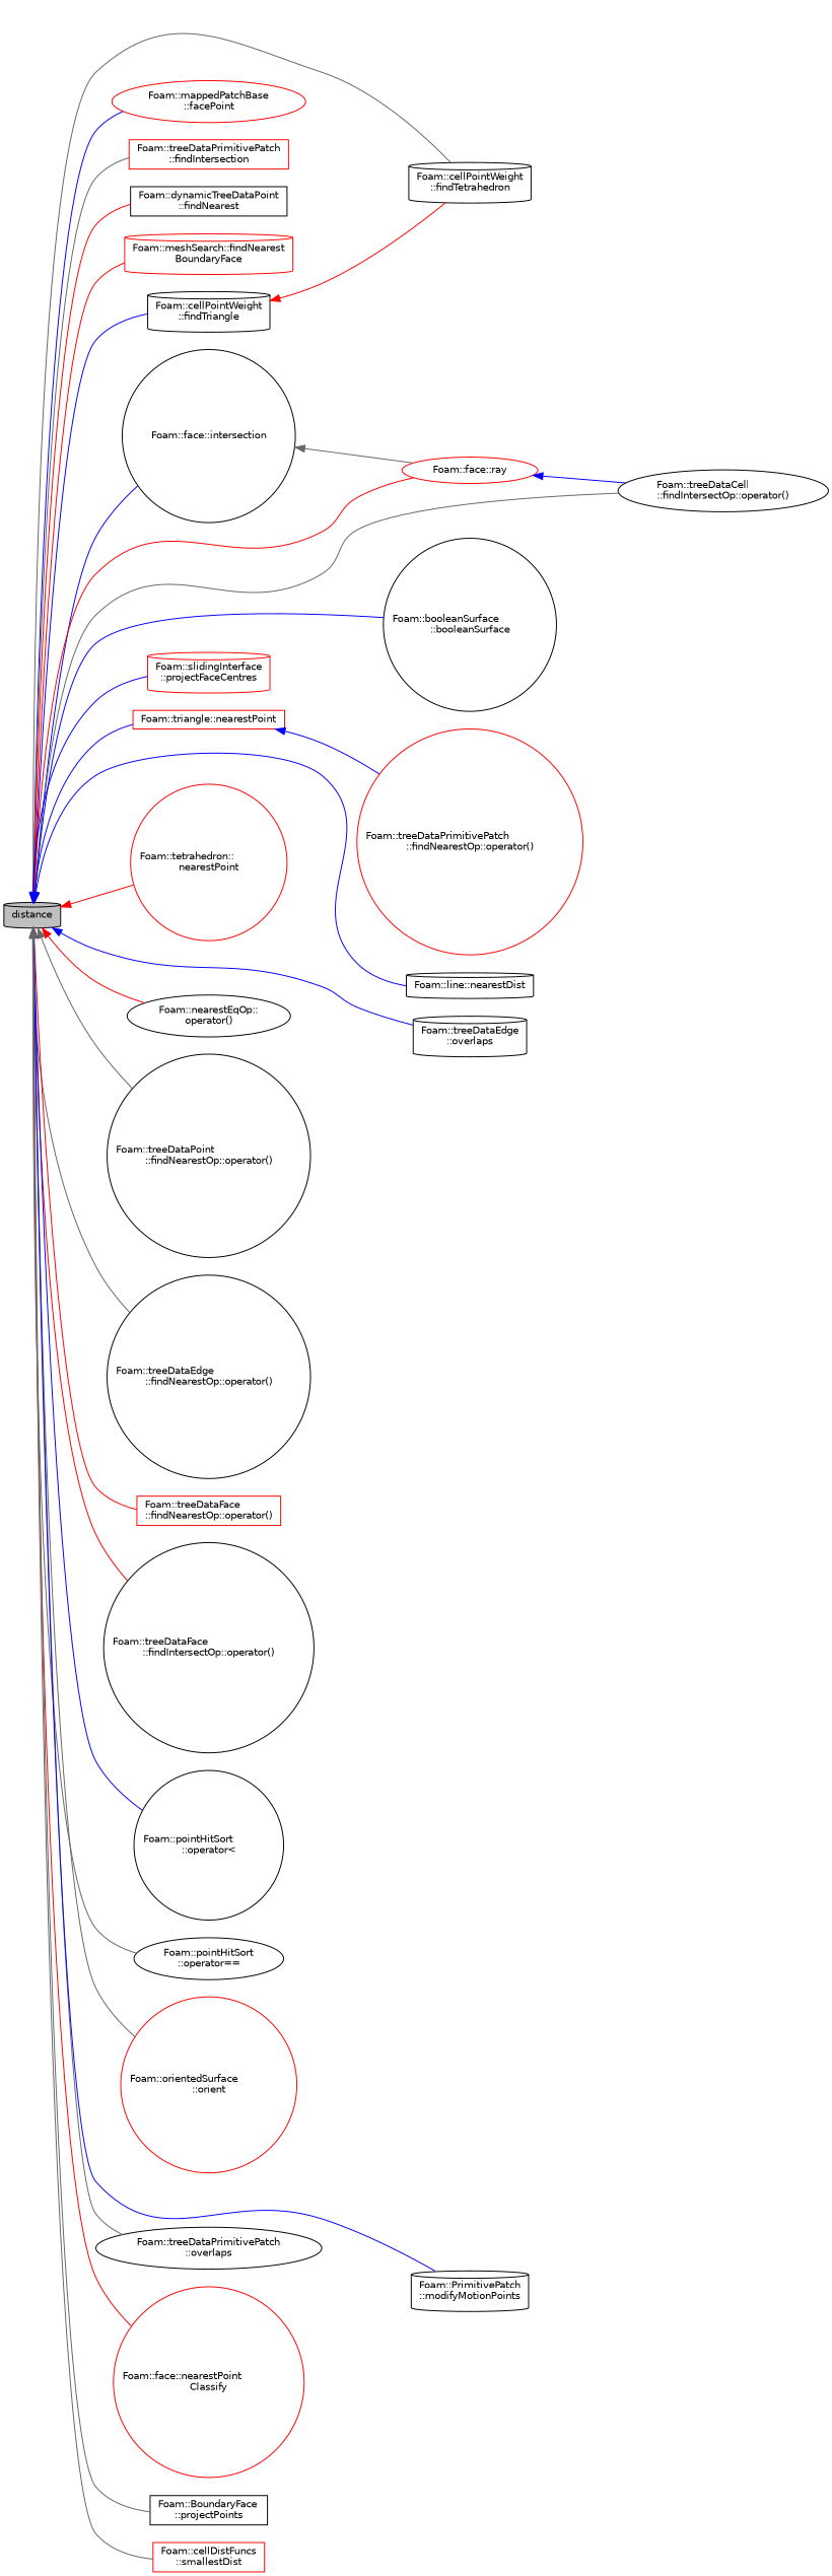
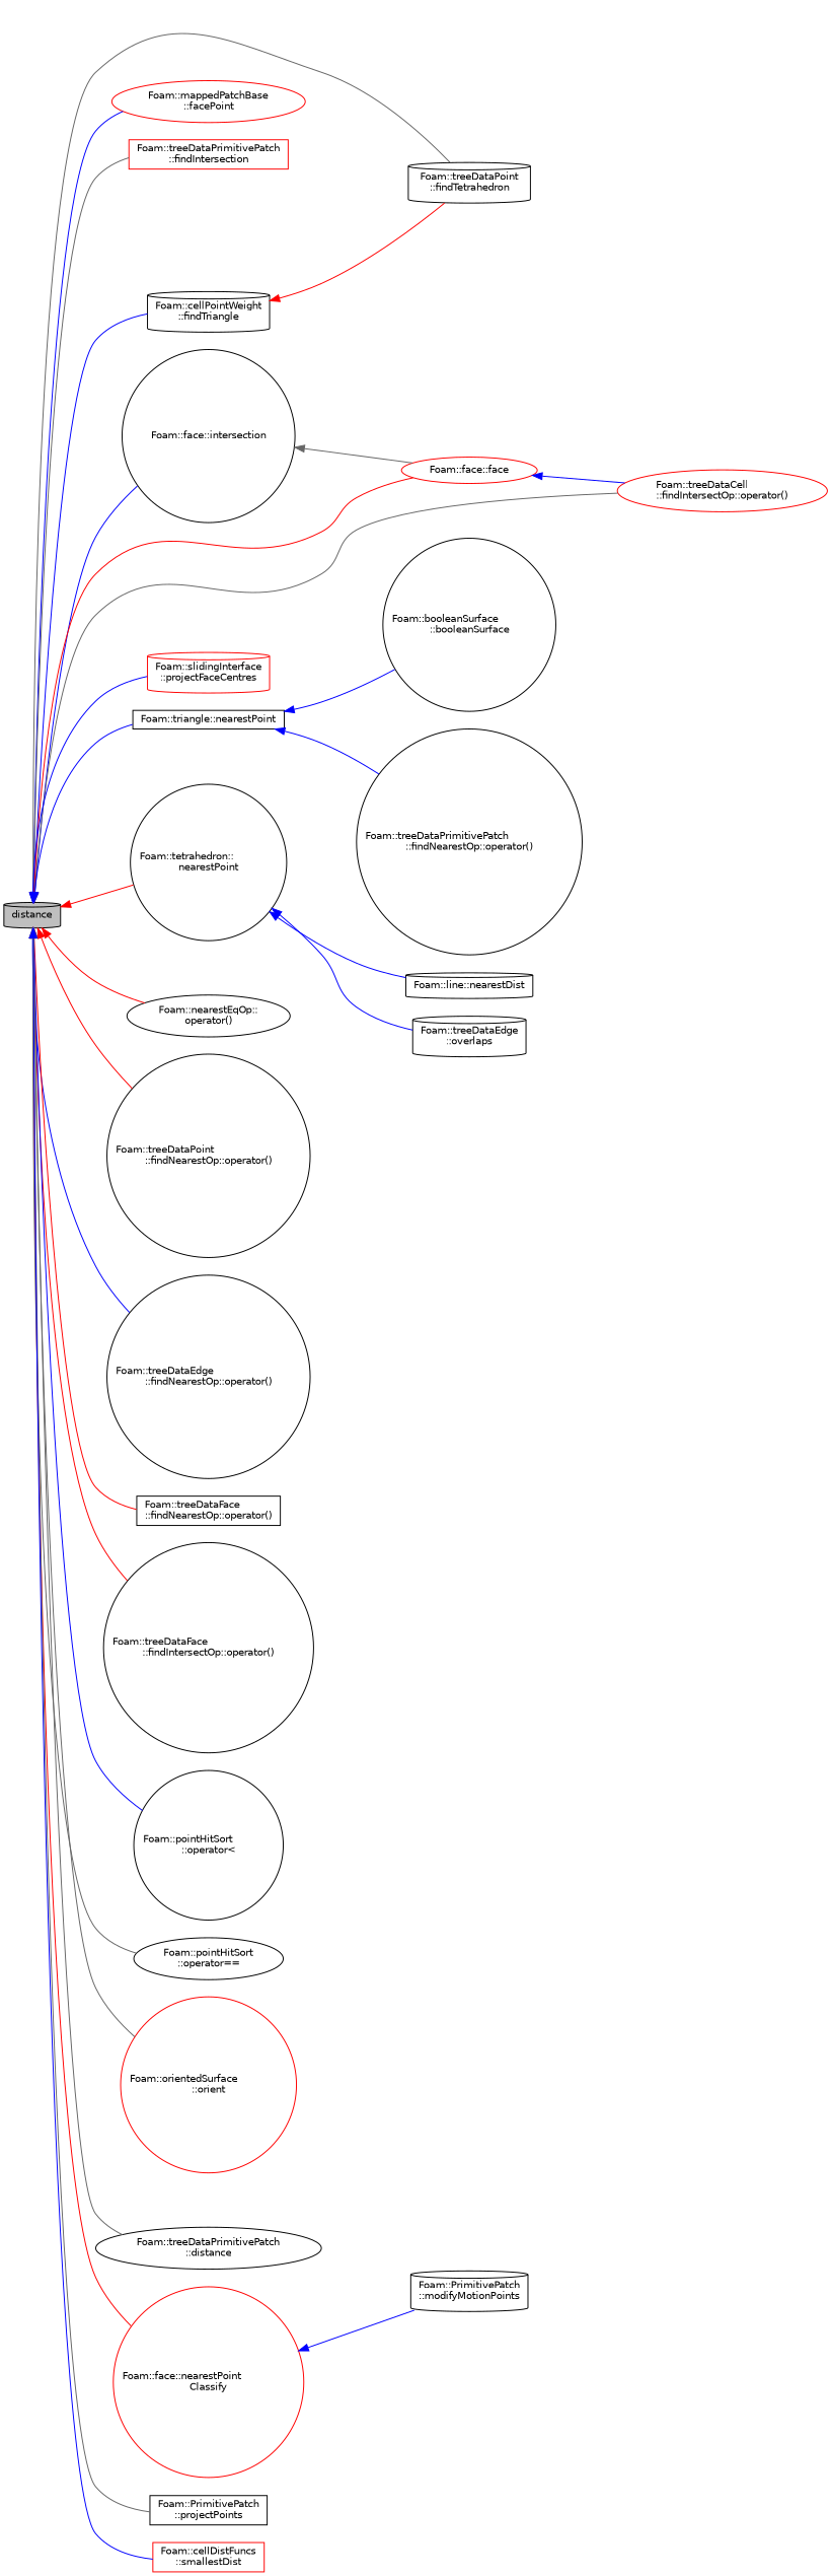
  digraph {
    rankdir=LR
    node [color=black fontname=Helvetica fontsize=10 shape=circle]
    edge [color=blue dir=back fontname=Helvetica fontsize=10 labelfontname=Helvetica labelfontsize=10 style=solid]
    n1 [fillcolor=grey75 fontcolor=black height=0.2 label=distance shape=cylinder style=filled width=0.4]
    n2 [height=0.2 label="Foam::booleanSurface\l::booleanSurface" width=0.4]
    n3 [color=red height=0.2 label="Foam::mappedPatchBase\l::facePoint" shape=ellipse width=0.4]
    n4 [color=red height=0.2 label="Foam::treeDataPrimitivePatch\l::findIntersection" shape=box width=0.4]
-   n5 [height=0.2 label="Foam::dynamicTreeDataPoint\l::findNearest" shape=box width=0.4]
-   n6 [color=red height=0.2 label="Foam::meshSearch::findNearest\lBoundaryFace" shape=cylinder width=0.4]
-   n7 [height=0.2 label="Foam::cellPointWeight\l::findTetrahedron" shape=cylinder width=0.4]
+   n7 [height=0.2 label="Foam::treeDataPoint\l::findTetrahedron" shape=cylinder width=0.4]
    n8 [height=0.2 label="Foam::cellPointWeight\l::findTriangle" shape=cylinder width=0.4]
    n9 [height=0.2 label="Foam::face::intersection" width=0.4]
-   n10 [color=red height=0.2 label="Foam::face::ray" shape=ellipse width=0.4]
-   n11 [height=0.2 label="Foam::treeDataCell\l::findIntersectOp::operator()" shape=ellipse width=0.4]
+   n10 [color=red height=0.2 label="Foam::face::face" shape=ellipse width=0.4]
+   n11 [color=red height=0.2 label="Foam::treeDataCell\l::findIntersectOp::operator()" shape=ellipse width=0.4]
    n12 [color=red height=0.2 label="Foam::slidingInterface\l::projectFaceCentres" shape=cylinder width=0.4]
    n13 [height=0.2 label="Foam::line::nearestDist" shape=cylinder width=0.4]
-   n14 [color=red height=0.2 label="Foam::triangle::nearestPoint" shape=box width=0.4]
-   n15 [color=red height=0.2 label="Foam::tetrahedron::\lnearestPoint" width=0.4]
+   n14 [height=0.2 label="Foam::triangle::nearestPoint" shape=box width=0.4]
+   n15 [height=0.2 label="Foam::tetrahedron::\lnearestPoint" width=0.4]
    n16 [color=red height=0.2 label="Foam::face::nearestPoint\lClassify" width=0.4]
    n17 [height=0.2 label="Foam::nearestEqOp::\loperator()" shape=ellipse width=0.4]
    n18 [height=0.2 label="Foam::treeDataPoint\l::findNearestOp::operator()" width=0.4]
    n19 [height=0.2 label="Foam::treeDataEdge\l::findNearestOp::operator()" width=0.4]
-   n20 [color=red height=0.2 label="Foam::treeDataFace\l::findNearestOp::operator()" shape=box width=0.4]
+   n20 [height=0.2 label="Foam::treeDataFace\l::findNearestOp::operator()" shape=box width=0.4]
    n21 [height=0.2 label="Foam::treeDataFace\l::findIntersectOp::operator()" width=0.4]
    n22 [height=0.2 label="Foam::pointHitSort\l::operator\<" width=0.4]
    n23 [height=0.2 label="Foam::pointHitSort\l::operator==" shape=ellipse width=0.4]
    n24 [color=red height=0.2 label="Foam::orientedSurface\l::orient" width=0.4]
    n25 [height=0.2 label="Foam::treeDataEdge\l::overlaps" shape=cylinder width=0.4]
-   n26 [height=0.2 label="Foam::treeDataPrimitivePatch\l::overlaps" shape=ellipse width=0.4]
+   n26 [height=0.2 label="Foam::treeDataPrimitivePatch\l::distance" shape=ellipse width=0.4]
    n27 [height=0.2 label="Foam::PrimitivePatch\l::modifyMotionPoints" shape=cylinder width=0.4]
-   n28 [height=0.2 label="Foam::BoundaryFace\l::projectPoints" shape=box width=0.4]
+   n28 [height=0.2 label="Foam::PrimitivePatch\l::projectPoints" shape=box width=0.4]
    n29 [color=red height=0.2 label="Foam::cellDistFuncs\l::smallestDist" shape=box width=0.4]
-   n30 [color=red height=0.2 label="Foam::treeDataPrimitivePatch\l::findNearestOp::operator()" width=0.4]
-   n1 -> n2
+   n30 [height=0.2 label="Foam::treeDataPrimitivePatch\l::findNearestOp::operator()" width=0.4]
+   n14 -> n2
    n1 -> n3
    n1 -> n4 [color=gray40]
-   n1 -> n5 [color=red]
-   n1 -> n6 [color=red]
    n1 -> n7 [color=gray40]
    n1 -> n8
    n1 -> n9
    n1 -> n10 [color=red]
    n1 -> n11 [color=gray40]
    n1 -> n12
-   n1 -> n13
+   n15 -> n13
    n1 -> n14
    n1 -> n15 [color=red]
    n1 -> n16 [color=red]
    n1 -> n17 [color=red]
-   n1 -> n18 [color=gray40]
-   n1 -> n19 [color=gray40]
+   n1 -> n18 [color=red]
+   n1 -> n19
    n1 -> n20 [color=red]
    n1 -> n21 [color=red]
    n1 -> n22
    n1 -> n23 [color=gray40]
    n1 -> n24 [color=gray40]
-   n1 -> n25
+   n15 -> n25
    n1 -> n26 [color=gray40]
-   n1 -> n27
+   n16 -> n27
    n1 -> n28 [color=gray40]
-   n1 -> n29 [color=gray40]
+   n1 -> n29
    n8 -> n7 [color=red]
    n9 -> n10 [color=gray40]
    n10 -> n11
    n14 -> n30
  }
